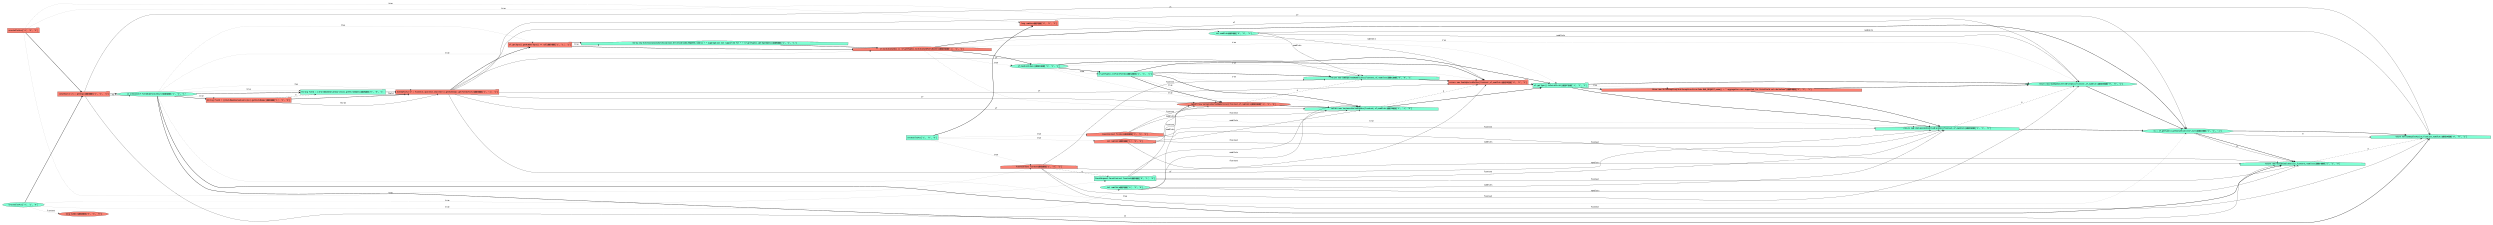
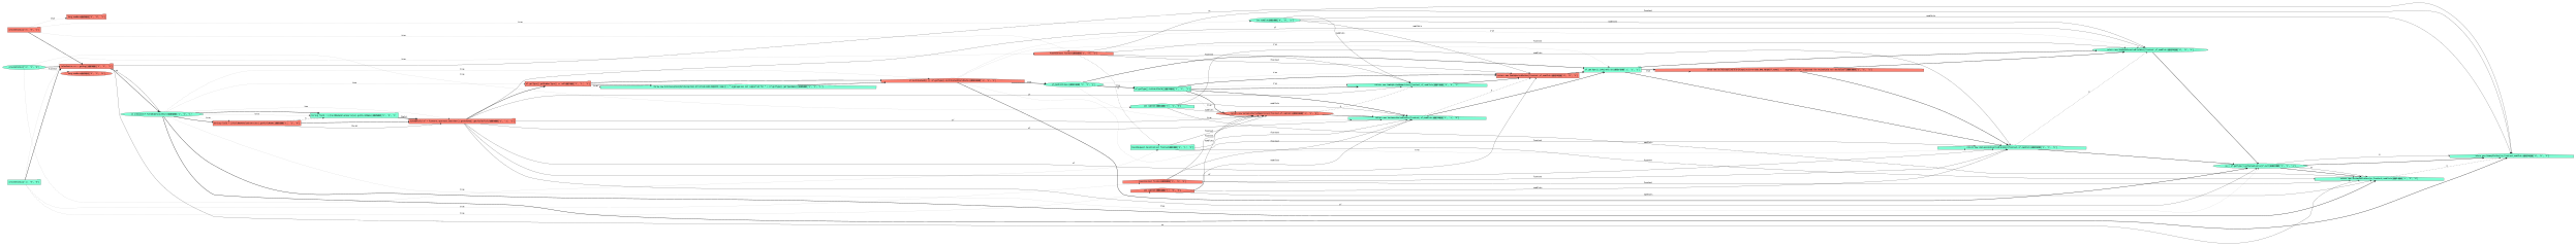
  digraph {
    fontname="Liberation Mono"
    rankdir=LR
    node [fillcolor=aquamarine fontname="Liberation Mono" shape=folder style=filled]
    edge [arrowhead=tee fontname="Liberation Mono" style=solid]
    n1 [fillcolor=salmon label="long numDocs@@@2@@@['0', '0', '1']"]
    n2 [label="sf.hasDocValues()@@@11@@@['1', '1', '1']" shape=ellipse]
    n3 [label="return new VarianceSortedSetAcc(fcontext,sf,numSlots)@@@15@@@['1', '1', '0']" shape=house]
    n4 [label="sf.getType().isPointField()@@@12@@@['1', '1', '1']"]
    n5 [label="sf.getType().isPointField()@@@17@@@['1', '1', '1']"]
    n6 [fillcolor=salmon label="return new SumSqSortedSetAcc(fcontext,sf,numSlots)@@@15@@@['0', '0', '1']"]
    n7 [fillcolor=salmon label="return new VarianceSortedNumericAcc(fcontext,sf,numSlots)@@@13@@@['1', '1', '0']" shape=ellipse]
    n8 [label="return new SumSqSortedNumericAcc(fcontext,sf,numSlots)@@@13@@@['0', '0', '1']" shape=house]
    n9 [label="return new VarianceUnInvertedFieldAcc(fcontext,sf,numSlots)@@@20@@@['1', '1', '0']" shape=house]
    n10 [fillcolor=salmon label="throw new SolrException(SolrException.ErrorCode.BAD_REQUEST,name() + \" aggregation not supported for PointField w/o docValues\")@@@18@@@['1', '1', '1']" shape=house]
    n11 [label="return new SumSqUnInvertedFieldAcc(fcontext,sf,numSlots)@@@20@@@['0', '0', '1']" shape=ellipse]
    n12 [fillcolor=salmon label="int numSlots@@@2@@@['1', '0', '0']" shape=house]
    n13 [label="return new VarianceSlotAcc(vs,fcontext,numSlots)@@@24@@@['1', '1', '0']" shape=house]
    n14 [label="return new SumsqSlotAcc(vs,fcontext,numSlots)@@@24@@@['0', '0', '1']" shape=house]
    n15 [label="vs = sf.getType().getValueSource(sf,null)@@@22@@@['1', '1', '1']" shape=ellipse]
    n16 [label="throw new SolrException(SolrException.ErrorCode.BAD_REQUEST,name() + \" aggregation not supported for \" + sf.getType().getTypeName())@@@8@@@['1', '1', '1']" shape=house]
    n17 [fillcolor=salmon label="sf.multiValued() || sf.getType().multiValuedFieldCache()@@@10@@@['1', '1', '1']" shape=house]
    n18 [fillcolor=salmon label="createSlotAcc['0', '0', '1']"]
    n19 [fillcolor=salmon label="ValueSource vs = getArg()@@@3@@@['1', '1', '1']"]
    n20 [label="int numSlots@@@2@@@['0', '0', '1']" shape=ellipse]
    n21 [fillcolor=salmon label="FacetContext fcontext@@@2@@@['1', '0', '1']" shape=house]
    n22 [label="vs instanceof FieldNameValueSource@@@4@@@['1', '1', '1']" shape=ellipse]
    n23 [label="FacetRequest.FacetContext fcontext@@@2@@@['0', '1', '0']"]
    n24 [fillcolor=salmon label="sf.getType().getNumberType() == null@@@7@@@['1', '1', '1']"]
    n25 [fillcolor=salmon label="SchemaField sf = fcontext.qcontext.searcher().getSchema().getField(field)@@@6@@@['1', '1', '1']"]
    n26 [fillcolor=salmon label="String field = ((FieldNameValueSource)vs).getFieldName()@@@5@@@['1', '1', '0']"]
    n27 [label="String field = ((FieldNameValueSource)vs).getFieldName()@@@5@@@['0', '0', '1']"]
    n28 [label="createSlotAcc['1', '0', '0']"]
    n29 [fillcolor=salmon label="FacetContext fcontext@@@2@@@['1', '0', '0']" shape=house]
-   n30 [label="int numSlots@@@2@@@['0', '1', '0']" shape=ellipse]
+   n30 [label="int numSlots@@@2@@@['0', '1', '0']" shape=house]
    n31 [label="createSlotAcc['0', '1', '0']" shape=ellipse]
    n32 [fillcolor=salmon label="long numDocs@@@2@@@['0', '1', '0']" shape=ellipse]
    n2 -> n3 [arrowhead=vee label=true style=dotted]
    n2 -> n4 [style=bold]
    n2 -> n4 [label=true style=dotted]
    n2 -> n5 [style=bold]
    n2 -> n6 [arrowhead=vee label=true style=dotted]
    n3 -> n5 [arrowhead=vee style=bold]
    n3 -> n6 [arrowhead=vee label=0 style=dashed]
    n4 -> n3 [style=bold]
    n4 -> n6 [arrowhead=vee style=bold]
    n4 -> n7 [arrowhead=vee style=bold]
    n4 -> n7 [label=true style=dotted]
    n4 -> n8 [arrowhead=vee style=bold]
    n4 -> n8 [label=true style=dotted]
    n5 -> n9 [style=bold]
    n5 -> n10 [arrowhead=vee style=bold]
    n5 -> n10 [arrowhead=vee label=true style=dotted]
    n5 -> n11 [style=bold]
    n6 -> n5 [arrowhead=vee style=bold]
    n7 -> n3 [style=bold]
    n7 -> n8 [label=0 style=dashed]
    n8 -> n6 [style=bold]
    n9 -> n11 [label=0 style=dashed]
    n9 -> n15 [style=bold]
    n10 -> n9 [arrowhead=vee style=bold]
    n10 -> n11 [arrowhead=vee style=bold]
    n11 -> n15 [style=bold]
    n12 -> n3 [label=numSlots]
    n12 -> n7 [arrowhead=vee label=numSlots]
    n12 -> n9 [arrowhead=vee label=numSlots]
    n12 -> n13 [label=numSlots]
    n13 -> n14 [arrowhead=vee label=0 style=dashed]
    n15 -> n13 [arrowhead=vee label=vs]
    n15 -> n13 [arrowhead=vee style=bold]
    n15 -> n14 [arrowhead=vee label=vs]
    n15 -> n14 [arrowhead=vee style=bold]
    n16 -> n17 [style=bold]
    n17 -> n2 [style=bold]
    n17 -> n2 [arrowhead=vee label=true style=dotted]
    n17 -> n5 [arrowhead=vee label=true style=dotted]
    n17 -> n9 [label=true style=dotted]
    n17 -> n11 [label=true style=dotted]
    n17 -> n15 [arrowhead=vee style=bold]
    n18 -> n1 [arrowhead=vee label=true style=dotted]
    n18 -> n19 [style=bold]
    n18 -> n20 [arrowhead=vee label=true style=dotted]
    n18 -> n21 [label=true style=dotted]
    n19 -> n13 [label=vs]
    n19 -> n14 [label=vs]
    n19 -> n22 [label=vs]
    n19 -> n22 [arrowhead=vee style=bold]
    n20 -> n6 [arrowhead=vee label=numSlots]
    n20 -> n8 [arrowhead=vee label=numSlots]
    n20 -> n11 [arrowhead=vee label=numSlots]
    n20 -> n14 [arrowhead=vee label=numSlots]
    n21 -> n6 [arrowhead=vee label=fcontext]
    n21 -> n8 [label=fcontext]
    n21 -> n11 [label=fcontext]
    n21 -> n14 [label=fcontext]
    n21 -> n23 [label=0 style=dashed]
    n22 -> n13 [arrowhead=vee style=bold]
    n22 -> n14 [arrowhead=vee style=bold]
    n22 -> n15 [label=true style=dotted]
    n22 -> n17 [arrowhead=vee label=true style=dotted]
    n22 -> n24 [label=true style=dotted]
    n22 -> n25 [label=true style=dotted]
    n22 -> n26 [style=bold]
    n22 -> n26 [label=true style=dotted]
    n22 -> n27 [arrowhead=vee style=bold]
    n22 -> n27 [arrowhead=vee label=true style=dotted]
    n23 -> n3 [arrowhead=vee label=fcontext]
    n23 -> n7 [arrowhead=vee label=fcontext]
    n23 -> n9 [label=fcontext]
    n23 -> n13 [label=fcontext]
    n24 -> n16 [style=bold]
    n24 -> n16 [label=true style=dotted]
    n24 -> n17 [style=bold]
    n25 -> n3 [arrowhead=vee label=sf]
    n25 -> n6 [label=sf]
    n25 -> n7 [arrowhead=vee label=sf]
    n25 -> n8 [arrowhead=vee label=sf]
    n25 -> n9 [label=sf]
    n25 -> n11 [label=sf]
    n25 -> n15 [arrowhead=vee label=sf]
    n25 -> n24 [arrowhead=vee style=bold]
    n26 -> n25 [label=field]
    n26 -> n25 [style=bold]
    n26 -> n27 [arrowhead=vee label=0 style=dashed]
    n27 -> n25 [style=bold]
    n27 -> n25 [label=field]
    n28 -> n12 [label=true style=dotted]
-   n28 -> n1 [arrowhead=vee style=bold]
+   n28 -> n19 [arrowhead=vee style=bold]
    n28 -> n21 [label=true style=dotted]
    n28 -> n29 [label=true style=dotted]
    n29 -> n3 [arrowhead=vee label=fcontext]
    n29 -> n7 [label=fcontext]
    n29 -> n9 [label=fcontext]
    n29 -> n13 [label=fcontext]
    n30 -> n3 [arrowhead=vee label=numSlots]
    n30 -> n7 [arrowhead=vee label=numSlots]
    n30 -> n9 [arrowhead=vee label=numSlots]
    n30 -> n13 [label=numSlots]
    n31 -> n19 [style=bold]
    n31 -> n23 [arrowhead=vee label=true style=dotted]
    n31 -> n30 [arrowhead=vee label=true style=dotted]
    n31 -> n32 [arrowhead=vee label=fcontext style=dotted]
  }
